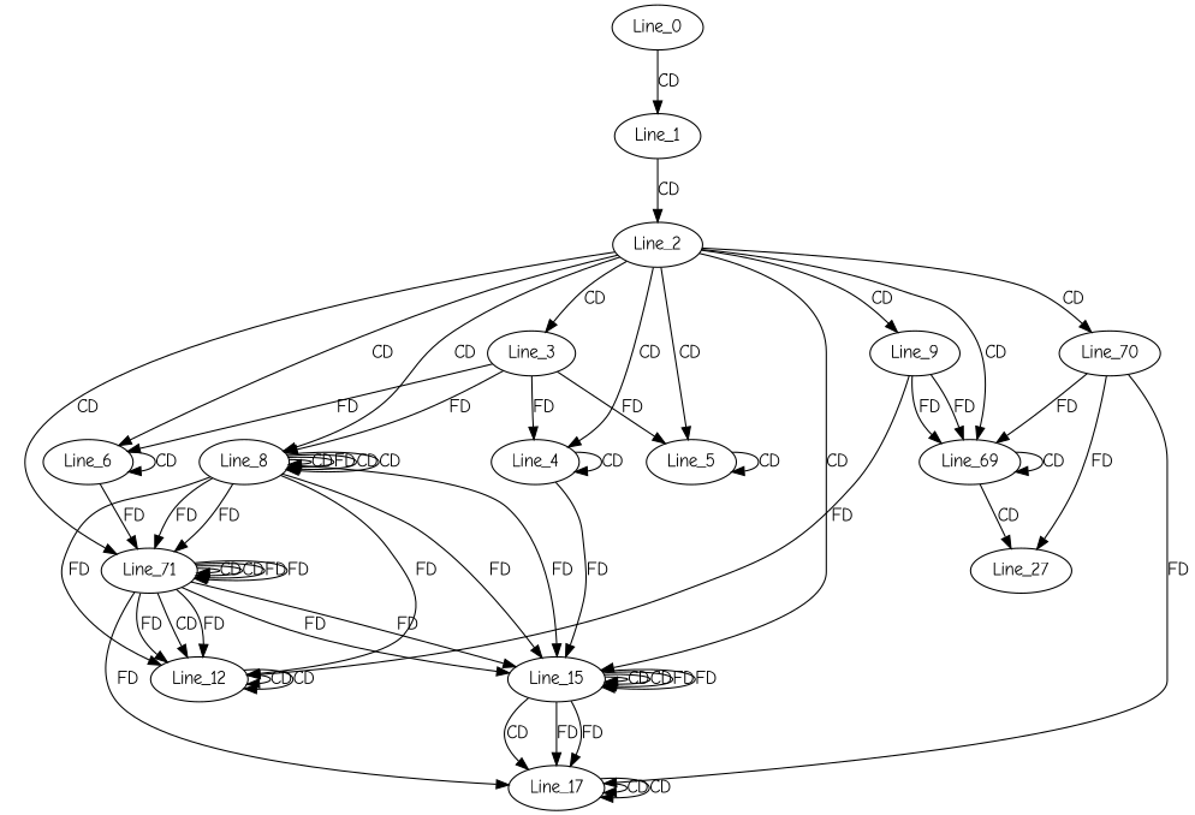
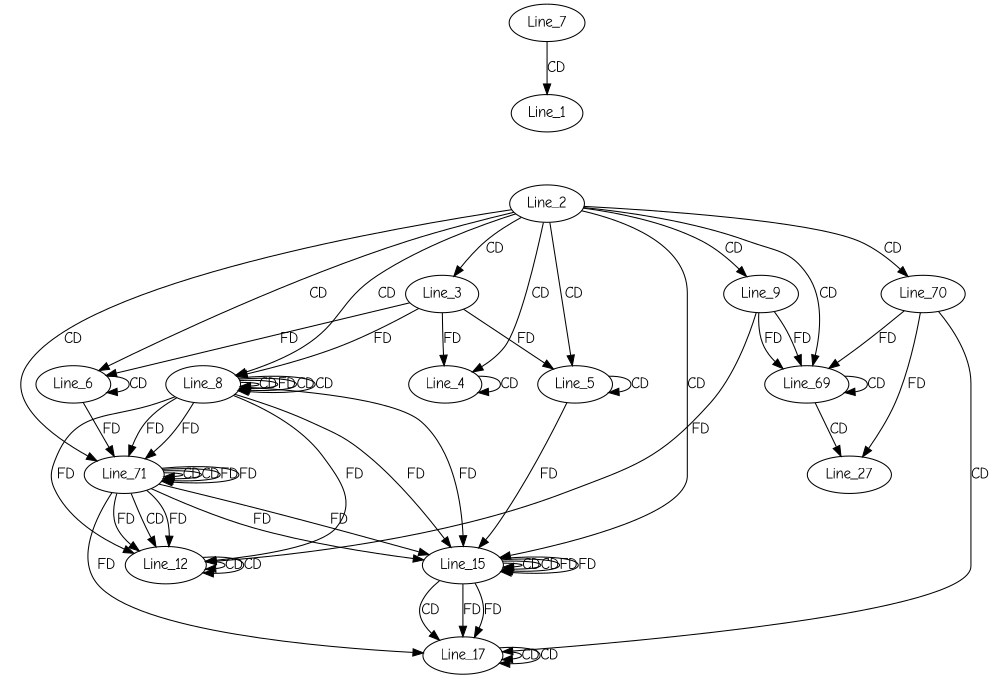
  digraph {
    fontname="Comic Neue"
    node [fontname="Comic Neue"]
    edge [fontname="Comic Neue"]
-   Line_0
+   Line_0 [label=Line_7]
    Line_1
    Line_2
    Line_3
    Line_4
    Line_5
    Line_6
    Line_8
    Line_9
    n10 [label=Line_70]
    n11 [label=Line_71]
    Line_15
    n13 [label=Line_69]
    n14 [label=Line_12]
    Line_17
    n16 [label=Line_27]
    Line_0 -> Line_1 [label=CD]
-   Line_1 -> Line_2 [label=CD]
    Line_2 -> Line_3 [label=CD]
    Line_2 -> Line_4 [label=CD]
    Line_2 -> Line_5 [label=CD]
    Line_2 -> Line_6 [label=CD]
    Line_2 -> Line_8 [label=CD]
    Line_2 -> Line_9 [label=CD]
    Line_2 -> n10 [label=CD]
    Line_2 -> n11 [label=CD]
    Line_2 -> Line_15 [label=CD]
    Line_2 -> n13 [label=CD]
    Line_3 -> Line_4 [label=FD]
    Line_3 -> Line_5 [label=FD]
    Line_3 -> Line_6 [label=FD]
    Line_3 -> Line_8 [label=FD]
    Line_4 -> Line_4 [label=CD]
-   Line_4 -> Line_15 [label=FD]
+   Line_5 -> Line_15 [label=FD]
    Line_5 -> Line_5 [label=CD]
    Line_6 -> Line_6 [label=CD]
    Line_6 -> n11 [label=FD]
    Line_8 -> Line_8 [label=CD]
    Line_8 -> Line_8 [label=FD]
    Line_8 -> Line_8 [label=CD]
    Line_8 -> Line_8 [label=CD]
    Line_8 -> n11 [label=FD]
    Line_8 -> n11 [label=FD]
    Line_8 -> Line_15 [label=FD]
    Line_8 -> Line_15 [label=FD]
    Line_8 -> n14 [label=FD]
    Line_8 -> n14 [label=FD]
    Line_9 -> n13 [label=FD]
    Line_9 -> n13 [label=FD]
    Line_9 -> n14 [label=FD]
    n10 -> n13 [label=FD]
-   n10 -> Line_17 [label=FD]
+   n10 -> Line_17 [label=CD]
    n10 -> n16 [label=FD]
    n11 -> n11 [label=CD]
    n11 -> n11 [label=CD]
    n11 -> n11 [label=FD]
    n11 -> n11 [label=FD]
    n11 -> Line_15 [label=FD]
    n11 -> Line_15 [label=FD]
    n11 -> n14 [label=CD]
    n11 -> n14 [label=FD]
    n11 -> n14 [label=FD]
    n11 -> Line_17 [label=FD]
    Line_15 -> Line_15 [label=CD]
    Line_15 -> Line_15 [label=CD]
    Line_15 -> Line_15 [label=FD]
    Line_15 -> Line_15 [label=FD]
    Line_15 -> Line_17 [label=CD]
    Line_15 -> Line_17 [label=FD]
    Line_15 -> Line_17 [label=FD]
    n13 -> n13 [label=CD]
    n13 -> n16 [label=CD]
    n14 -> n14 [label=CD]
    n14 -> n14 [label=CD]
    Line_17 -> Line_17 [label=CD]
    Line_17 -> Line_17 [label=CD]
  }
